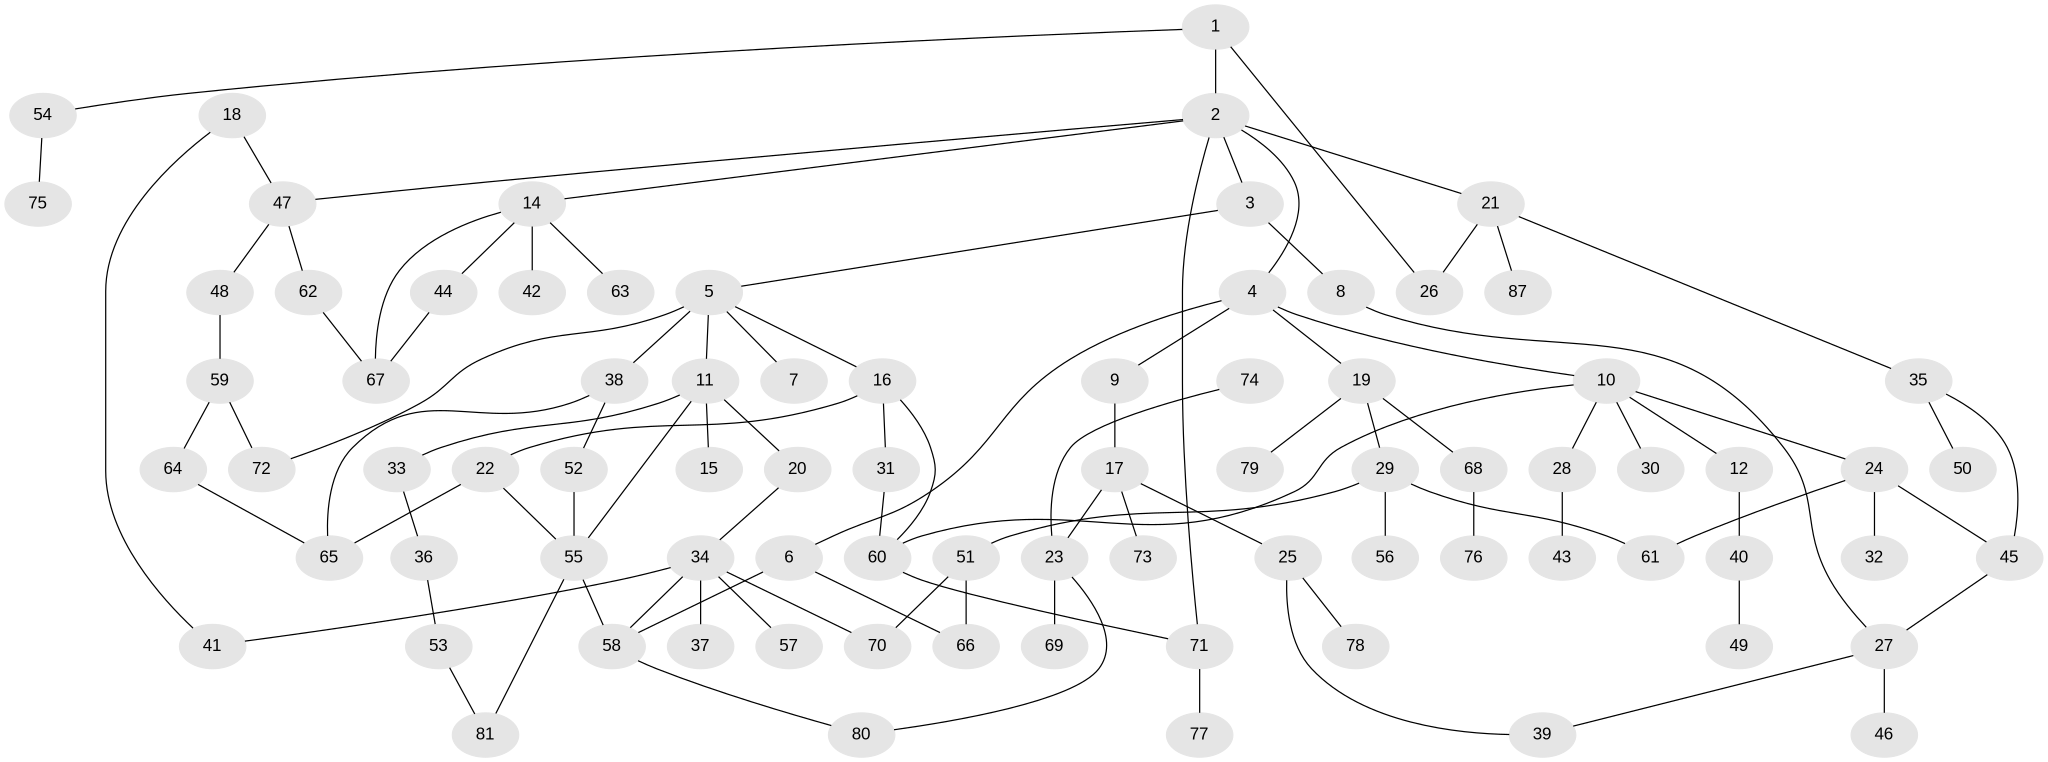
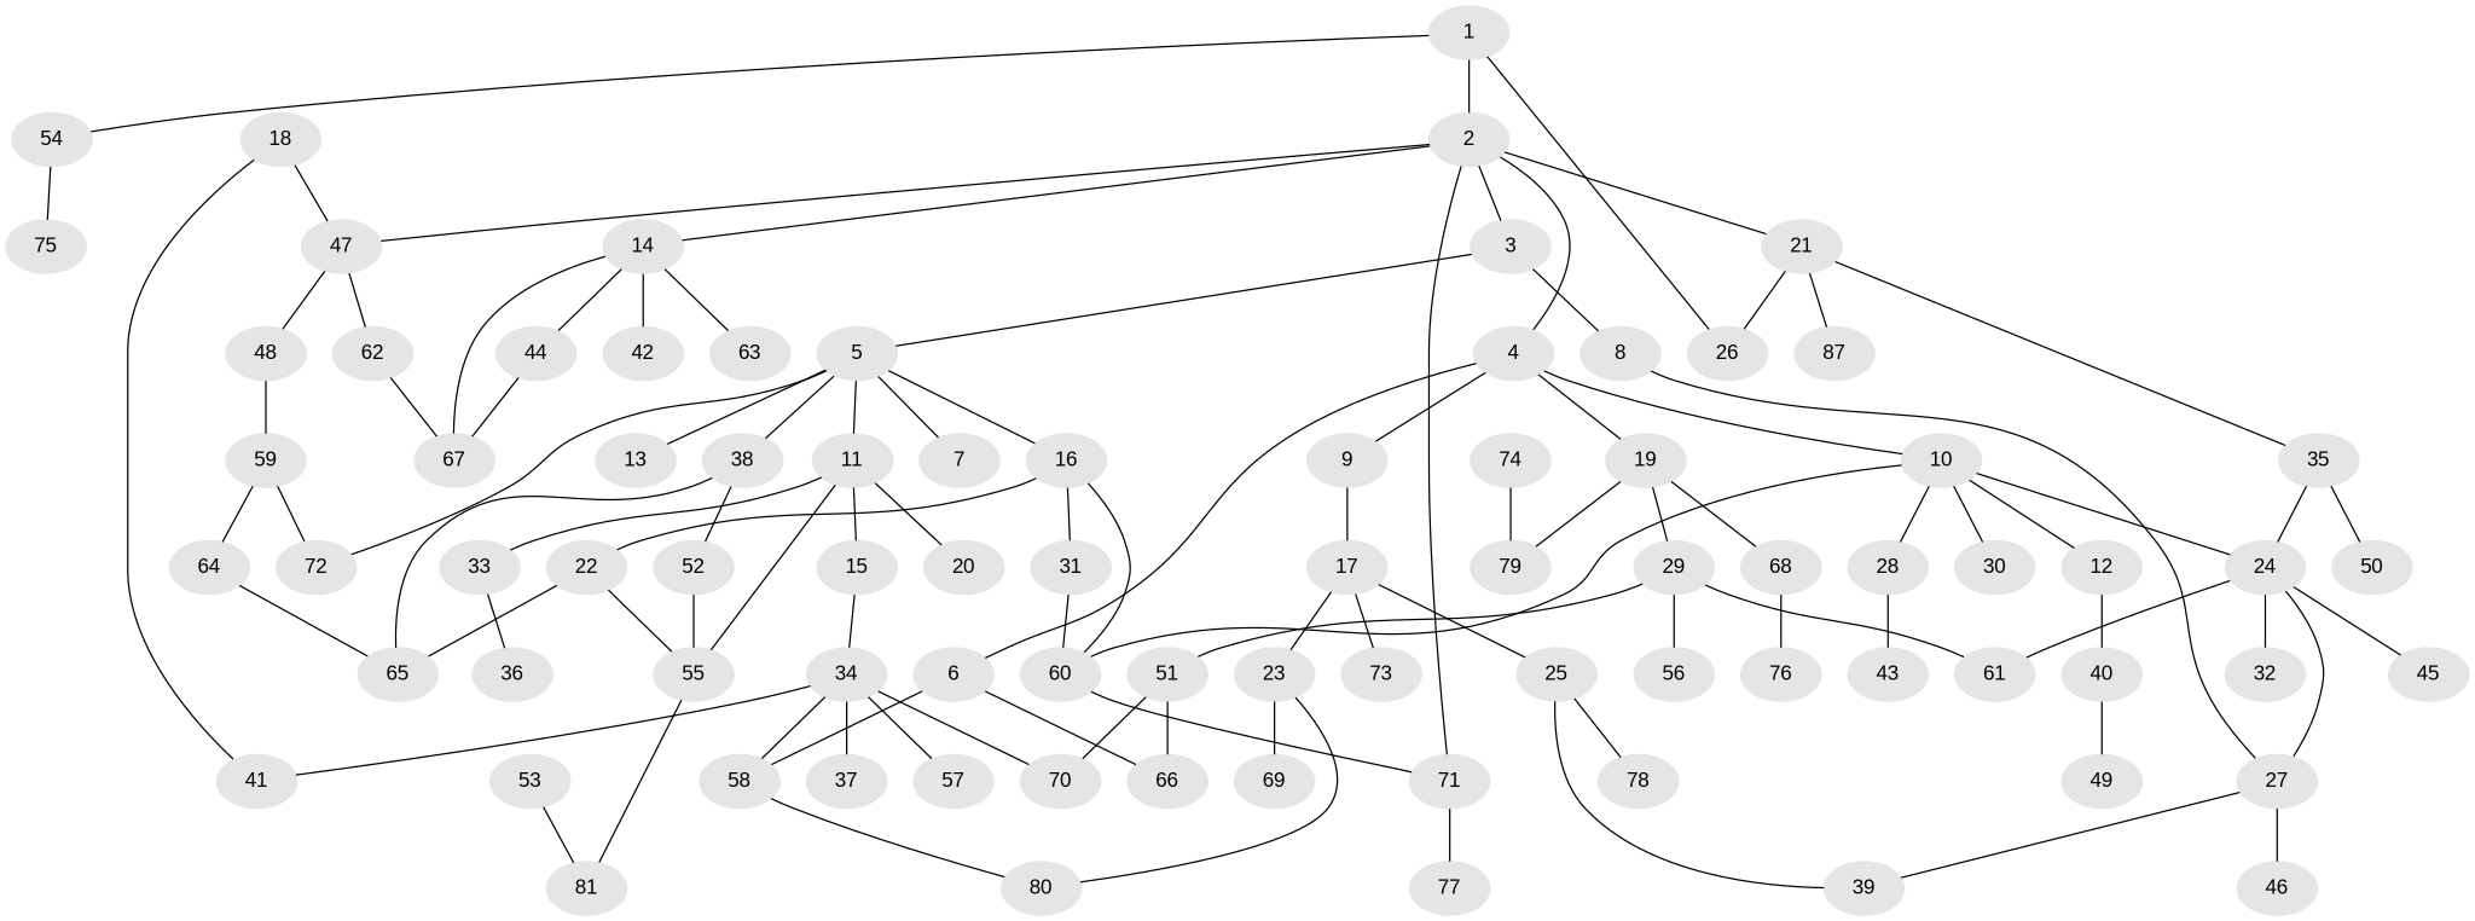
  graph {
    fontname="Liberation Sans"
    node [color=gray90 fontname="Liberation Sans" style=filled]
    edge [fontname="Liberation Sans"]
    1
    2
    26
    54
    3
    4
    14
    21
    47
    71
    75
    5
    8
    6
    9
    10
    19
    42
    44
    63
    67
    35
    n23 [label=87]
    48
    62
    77
    7
    11
+   13
    16
    38
    72
    27
    58
    66
    17
    12
    24
    28
    30
    60
    29
    68
    79
    15
    20
    33
    55
    22
    31
    65
    52
    80
    39
    46
    23
    25
    73
    40
    32
    45
    61
    43
    34
    36
    81
    49
    18
    41
    74
    37
    57
    70
    69
    78
    51
    56
    76
    50
    53
    59
    64
    1 -- 2
    1 -- 26
    1 -- 54
    2 -- 3
    2 -- 4
    2 -- 14
    2 -- 21
    2 -- 47
    2 -- 71
    54 -- 75
    3 -- 5
    3 -- 8
    4 -- 6
    4 -- 9
    4 -- 10
    4 -- 19
    14 -- 42
    14 -- 44
    14 -- 63
    14 -- 67
    21 -- 26
    21 -- 35
    21 -- n23
    47 -- 48
    47 -- 62
    71 -- 77
    5 -- 7
    5 -- 11
+   5 -- 13
    5 -- 16
    5 -- 38
    5 -- 72
    8 -- 27
    6 -- 58
    6 -- 66
    9 -- 17
    10 -- 12
    10 -- 24
    10 -- 28
    10 -- 30
    10 -- 60
    19 -- 29
    19 -- 68
    19 -- 79
    44 -- 67
-   35 -- 45
+   35 -- 24
    35 -- 50
    48 -- 59
    62 -- 67
    11 -- 15
    11 -- 20
    11 -- 33
    11 -- 55
    16 -- 60
    16 -- 22
    16 -- 31
    38 -- 65
    38 -- 52
    27 -- 39
    27 -- 46
    58 -- 80
    17 -- 23
    17 -- 25
    17 -- 73
    12 -- 40
-   45 -- 27
+   24 -- 27
    24 -- 32
    24 -- 45
    24 -- 61
    28 -- 43
    60 -- 71
    29 -- 61
    29 -- 51
    29 -- 56
    68 -- 76
-   20 -- 34
+   15 -- 34
    33 -- 36
-   55 -- 58
    55 -- 81
    22 -- 55
    22 -- 65
    31 -- 60
    52 -- 55
    23 -- 80
    23 -- 69
    25 -- 39
    25 -- 78
    40 -- 49
    34 -- 58
    34 -- 41
    34 -- 37
    34 -- 57
    34 -- 70
-   36 -- 53
    18 -- 47
    18 -- 41
-   74 -- 23
+   74 -- 79
    51 -- 66
    51 -- 70
    53 -- 81
    59 -- 72
    59 -- 64
    64 -- 65
  }
